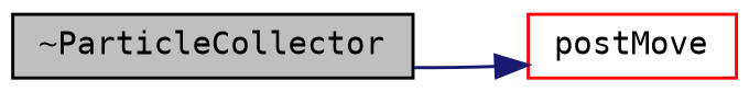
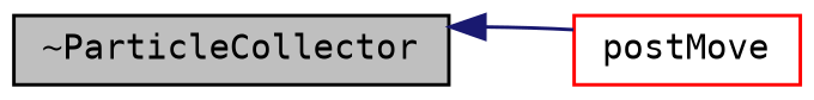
  digraph {
    rankdir=LR
    fontname="DejaVu Sans Mono"
    node [fontname="DejaVu Sans Mono" fontsize=10 shape=record]
    n1 [color=black fillcolor=grey75 fontcolor=black height=0.2 label="~ParticleCollector" style=filled width=0.4]
    n2 [color=red height=0.2 label=postMove width=0.4]
-   n1 -> n2 [color=midnightblue fontname="DejaVu Sans Mono" fontsize=10 labelfontname=Helvetica labelfontsize=10 style=solid]
+   n2 -> n1 [color=midnightblue fontname="DejaVu Sans Mono" fontsize=10 labelfontname=Helvetica labelfontsize=10 style=solid]
  }
